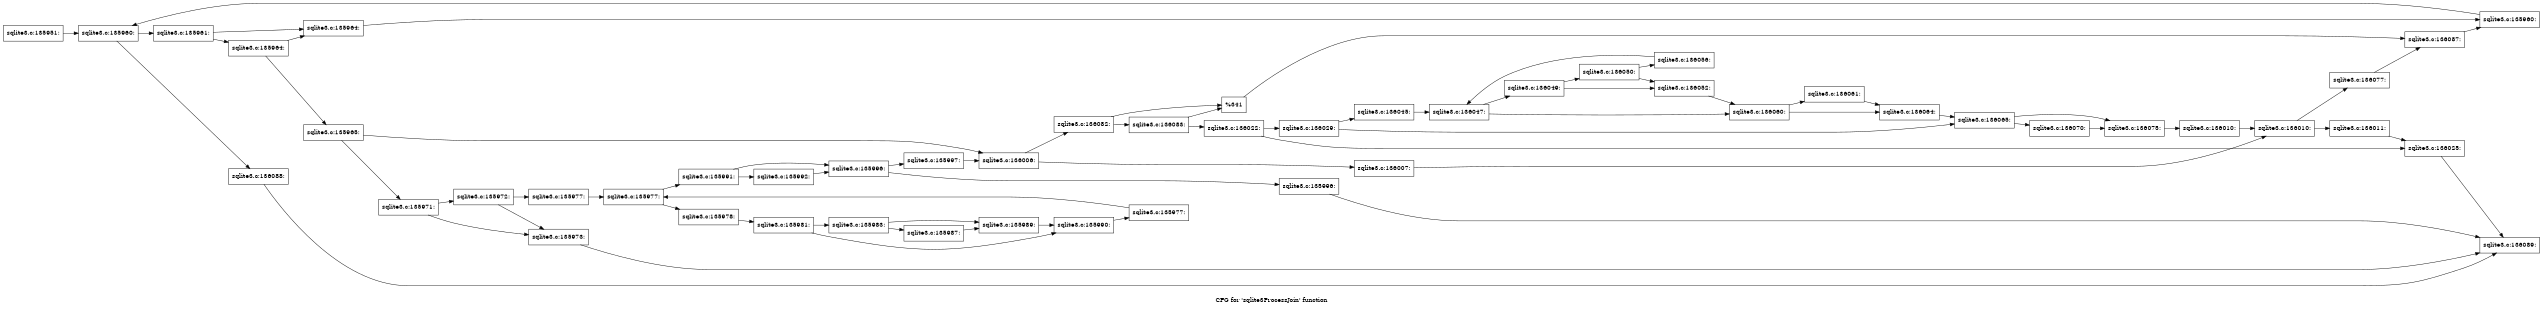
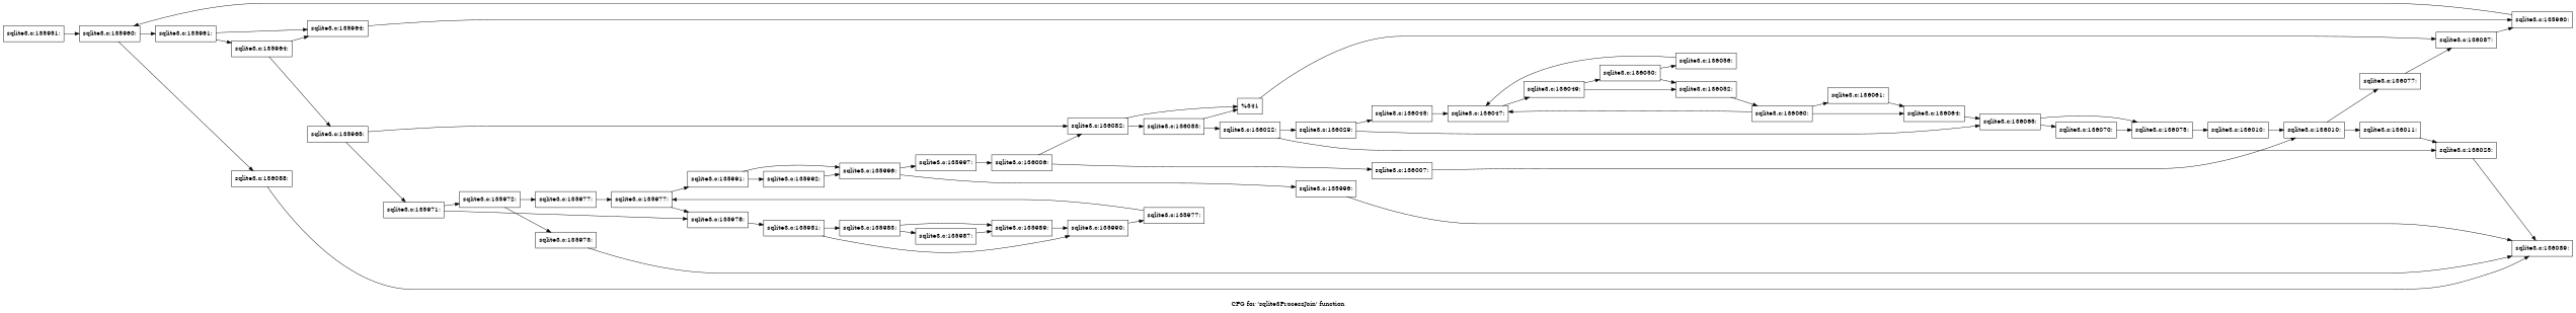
  digraph {
    label="CFG for 'sqlite3ProcessJoin' function"
    rankdir=LR
    node [shape=record]
    n1 [label="{sqlite3.c:135951:}"]
    n2 [label="{sqlite3.c:135960:}"]
    n3 [label="{sqlite3.c:135961:}"]
    n4 [label="{sqlite3.c:136088:}"]
    n5 [label="{sqlite3.c:135964:}"]
    n6 [label="{sqlite3.c:135964:}"]
    n7 [label="{sqlite3.c:136089:}"]
    n8 [label="{sqlite3.c:135960:}"]
    n9 [label="{sqlite3.c:135965:}"]
    n10 [label="{sqlite3.c:135971:}"]
    n11 [label="{sqlite3.c:136006:}"]
    n12 [label="{sqlite3.c:135973:}"]
    n13 [label="{sqlite3.c:135972:}"]
    n14 [label="{sqlite3.c:136007:}"]
    n15 [label="{sqlite3.c:136082:}"]
    n16 [label="{sqlite3.c:135977:}"]
    n17 [label="{sqlite3.c:136010:}"]
    n18 [label="{sqlite3.c:136083:}"]
    n19 [label="{%341}"]
    n20 [label="{sqlite3.c:135977:}"]
    n21 [label="{sqlite3.c:135978:}"]
    n22 [label="{sqlite3.c:135991:}"]
    n23 [label="{sqlite3.c:135981:}"]
    n24 [label="{sqlite3.c:135992:}"]
    n25 [label="{sqlite3.c:135996:}"]
    n26 [label="{sqlite3.c:135983:}"]
    n27 [label="{sqlite3.c:135990:}"]
    n28 [label="{sqlite3.c:135996:}"]
    n29 [label="{sqlite3.c:135997:}"]
    n30 [label="{sqlite3.c:135977:}"]
    n31 [label="{sqlite3.c:135987:}"]
    n32 [label="{sqlite3.c:135989:}"]
    n33 [label="{sqlite3.c:136011:}"]
    n34 [label="{sqlite3.c:136077:}"]
    n35 [label="{sqlite3.c:136022:}"]
    n36 [label="{sqlite3.c:136087:}"]
    n37 [label="{sqlite3.c:136025:}"]
    n38 [label="{sqlite3.c:136029:}"]
    n39 [label="{sqlite3.c:136045:}"]
    n40 [label="{sqlite3.c:136065:}"]
    n41 [label="{sqlite3.c:136047:}"]
    n42 [label="{sqlite3.c:136070:}"]
    n43 [label="{sqlite3.c:136075:}"]
    n44 [label="{sqlite3.c:136049:}"]
    n45 [label="{sqlite3.c:136060:}"]
    n46 [label="{sqlite3.c:136010:}"]
    n47 [label="{sqlite3.c:136052:}"]
    n48 [label="{sqlite3.c:136050:}"]
    n49 [label="{sqlite3.c:136061:}"]
    n50 [label="{sqlite3.c:136064:}"]
    n51 [label="{sqlite3.c:136056:}"]
    n1 -> n2
    n2 -> n3
    n2 -> n4
    n3 -> n5
    n3 -> n6
    n4 -> n7
    n5 -> n8
    n6 -> n5
    n6 -> n9
    n8 -> n2
    n9 -> n10
-   n9 -> n11
-   n10 -> n12
+   n9 -> n15
+   n10 -> n21
    n10 -> n13
    n11 -> n14
    n11 -> n15
    n12 -> n7
    n13 -> n12
    n13 -> n16
    n14 -> n17
    n15 -> n18
    n15 -> n19
    n16 -> n20
    n17 -> n33
    n17 -> n34
    n18 -> n19
    n18 -> n35
    n19 -> n36
    n20 -> n21
    n20 -> n22
    n21 -> n23
    n22 -> n24
    n22 -> n25
    n23 -> n26
    n23 -> n27
    n24 -> n25
    n25 -> n28
    n25 -> n29
    n26 -> n31
    n26 -> n32
    n27 -> n30
    n28 -> n7
    n29 -> n11
    n30 -> n20
    n31 -> n32
    n32 -> n27
    n33 -> n37
    n34 -> n36
    n35 -> n37
    n35 -> n38
    n36 -> n8
    n37 -> n7
    n38 -> n39
    n38 -> n40
    n39 -> n41
    n40 -> n42
    n40 -> n43
    n41 -> n44
-   n41 -> n45
+   n45 -> n41
    n42 -> n43
    n43 -> n46
    n44 -> n47
    n44 -> n48
    n45 -> n49
    n45 -> n50
    n46 -> n17
    n47 -> n45
    n48 -> n47
    n48 -> n51
    n49 -> n50
    n50 -> n40
    n51 -> n41
  }
